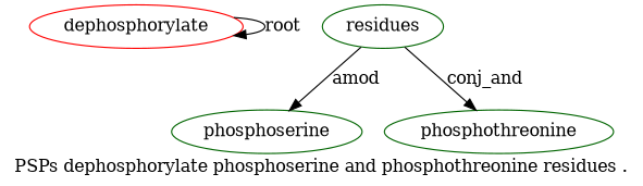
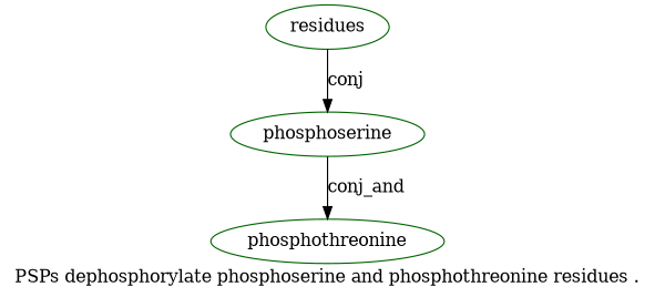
  digraph {
    label="PSPs dephosphorylate phosphoserine and phosphothreonine residues ."
    node [color=darkgreen fillcolor=white style=filled]
-   n1 [color=red label=dephosphorylate]
    n2 [label=residues]
    n3 [label=phosphoserine]
    n4 [label=phosphothreonine]
-   n1 -> n1 [label=root]
-   n2 -> n3 [label=amod]
-   n2 -> n4 [label=conj_and]
+   n2 -> n3 [label=conj]
+   n3 -> n4 [label=conj_and]
  }
